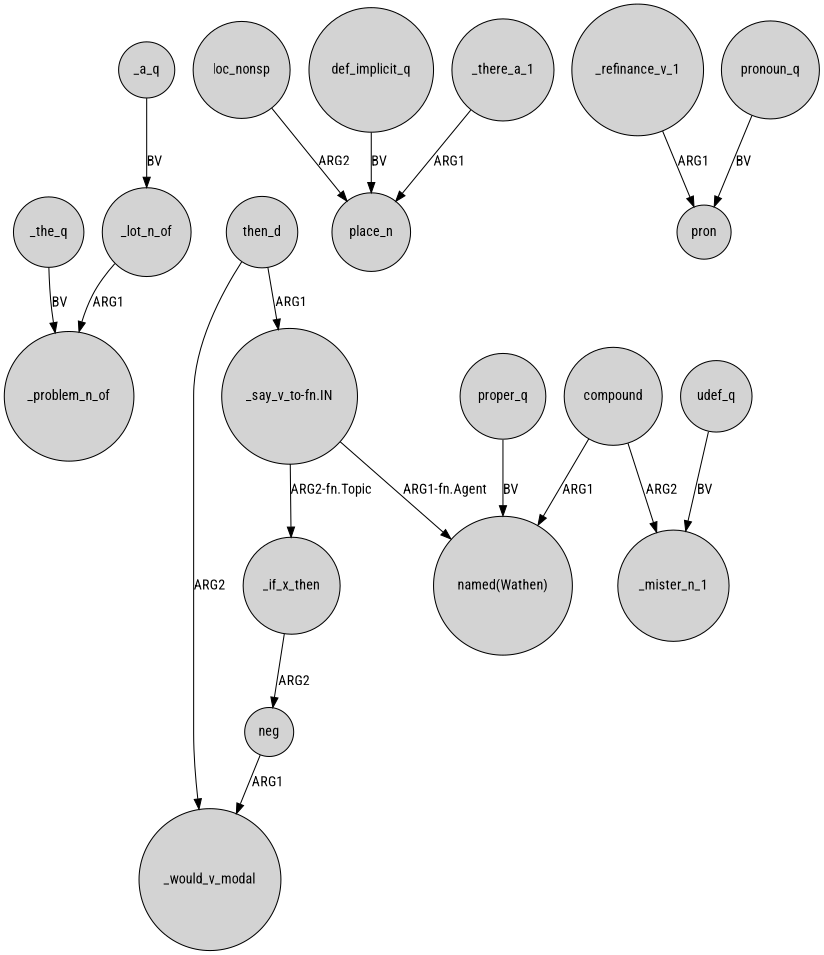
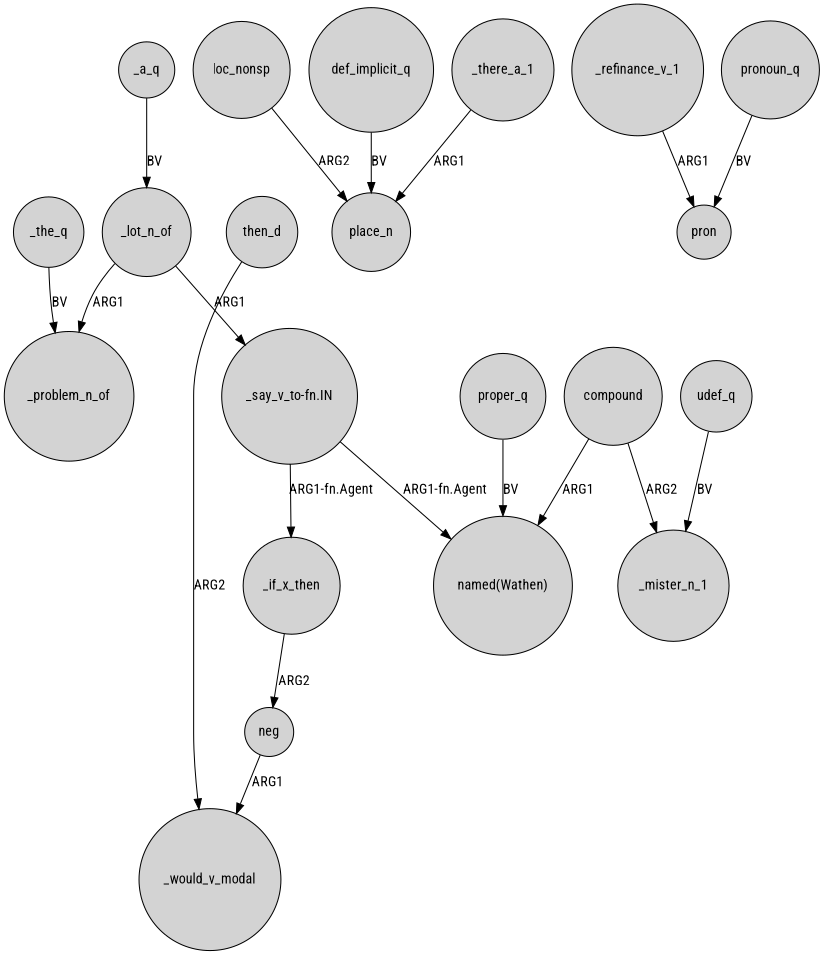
  digraph {
    fontname="Roboto Condensed"
    node [fontname="Roboto Condensed" shape=circle style=filled]
    edge [fontname="Roboto Condensed"]
    _a_q
    _lot_n_of
    _problem_n_of
    n4 [label=then_d]
    _would_v_modal
    "_say_v_to-fn.IN"
    _if_x_then
    "named(Wathen)"
    neg
    loc_nonsp
    place_n
    _refinance_v_1
    pron
    compound
    _mister_n_1
    _the_q
    udef_q
    def_implicit_q
    proper_q
    pronoun_q
    _there_a_1
    _a_q -> _lot_n_of [label=BV]
    _lot_n_of -> _problem_n_of [label=ARG1]
    n4 -> _would_v_modal [label=ARG2]
-   n4 -> "_say_v_to-fn.IN" [label=ARG1]
-   "_say_v_to-fn.IN" -> _if_x_then [label="ARG2-fn.Topic"]
+   _lot_n_of -> "_say_v_to-fn.IN" [label=ARG1]
+   "_say_v_to-fn.IN" -> _if_x_then [label="ARG1-fn.Agent"]
    "_say_v_to-fn.IN" -> "named(Wathen)" [label="ARG1-fn.Agent"]
    _if_x_then -> neg [label=ARG2]
    neg -> _would_v_modal [label=ARG1]
    loc_nonsp -> place_n [label=ARG2]
    _refinance_v_1 -> pron [label=ARG1]
    compound -> "named(Wathen)" [label=ARG1]
    compound -> _mister_n_1 [label=ARG2]
    _the_q -> _problem_n_of [label=BV]
    udef_q -> _mister_n_1 [label=BV]
    def_implicit_q -> place_n [label=BV]
    proper_q -> "named(Wathen)" [label=BV]
    pronoun_q -> pron [label=BV]
    _there_a_1 -> place_n [label=ARG1]
  }
